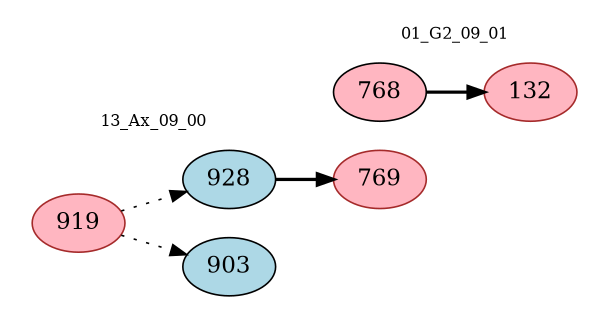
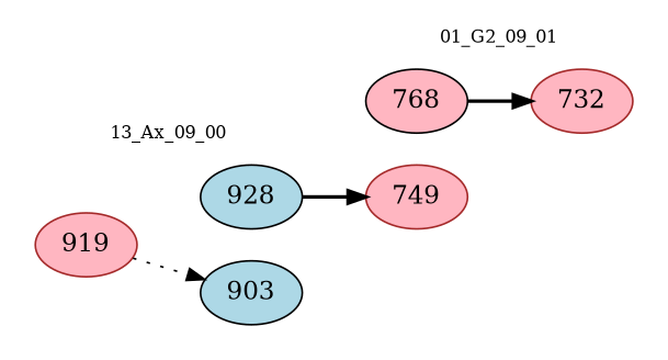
  digraph {
    rankdir=LR
    node [color=brown fillcolor=lightpink style=filled]
    edge [color=black style=dotted]
    n1 [label=919]
    n2 [color=black fillcolor=lightblue label=903]
    n3 [color=black fillcolor=lightblue label=928]
    n4 [color=black label=768]
-   n5 [label=132]
-   n6 [label=769]
+   n5 [label=732]
+   n6 [label=749]
    subgraph cluster_1 {
      color=white
      fontsize=10
      label="13_Ax_09_00"
      n1
      n2
      n3
    }
    subgraph cluster_2 {
      color=white
      fontsize=10
      label="01_G2_09_01"
      n4
      n5
      n6
    }
    n1 -> n2
-   n1 -> n3
    n3 -> n6 [style=bold]
    n4 -> n5 [style=bold]
  }
